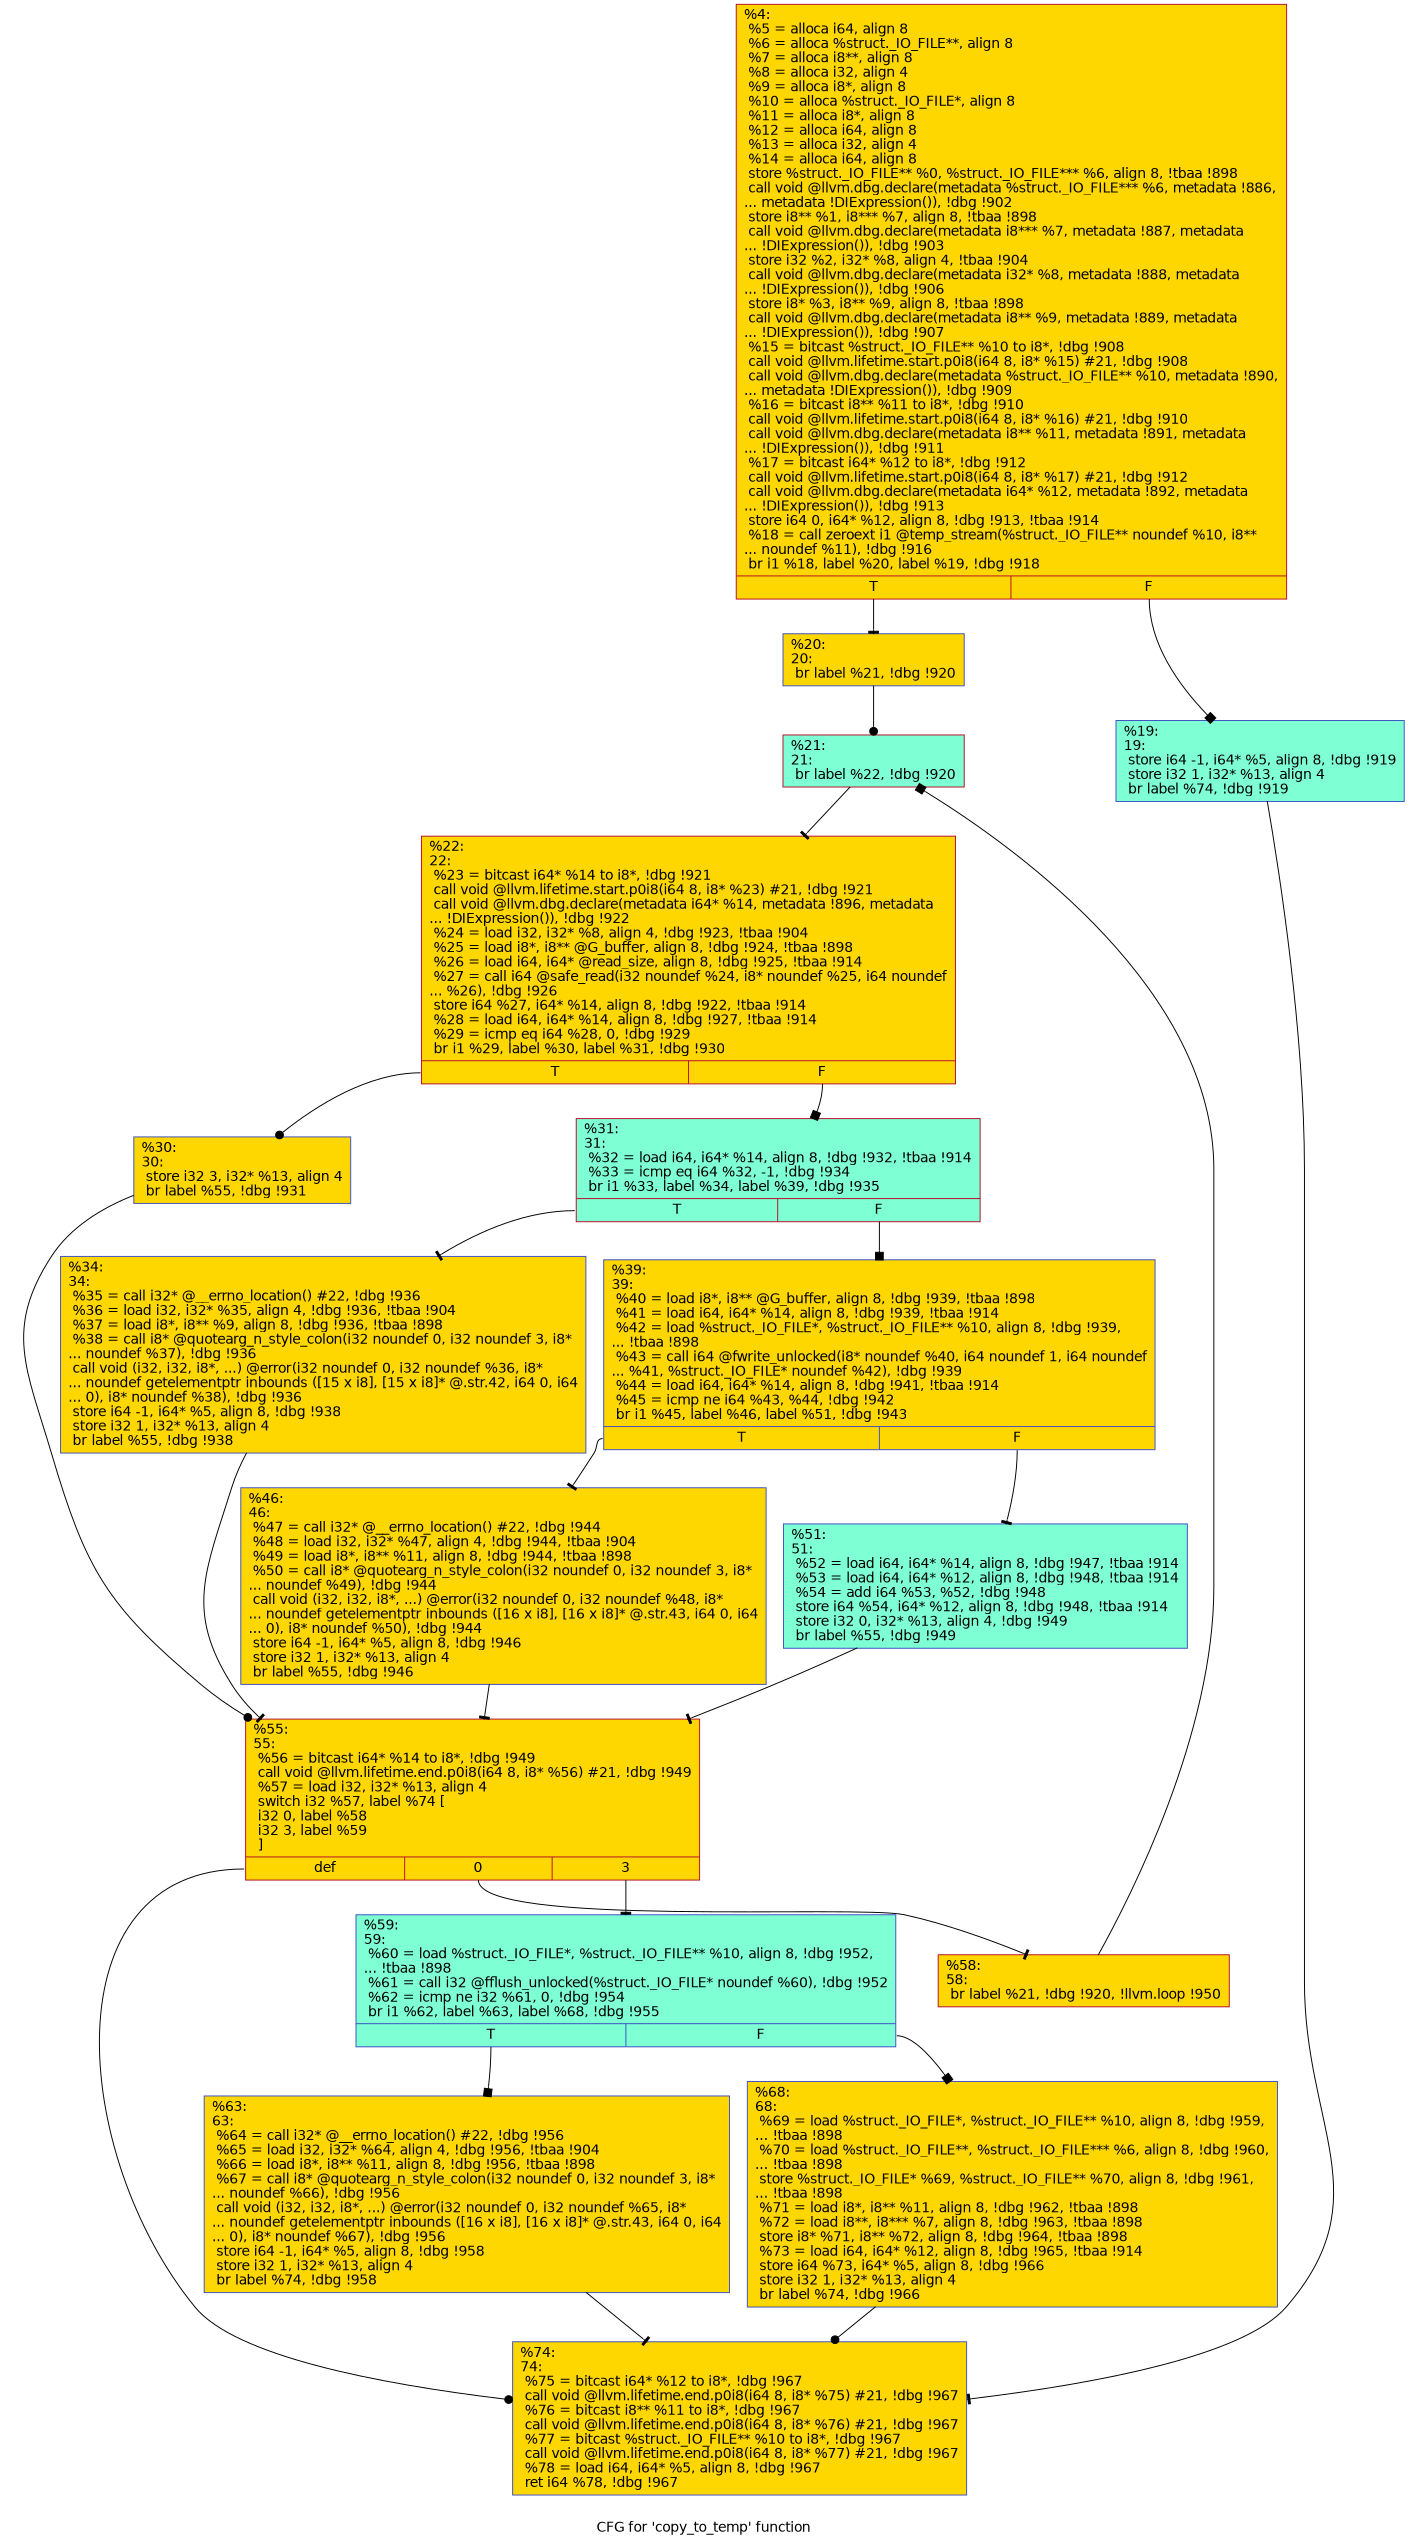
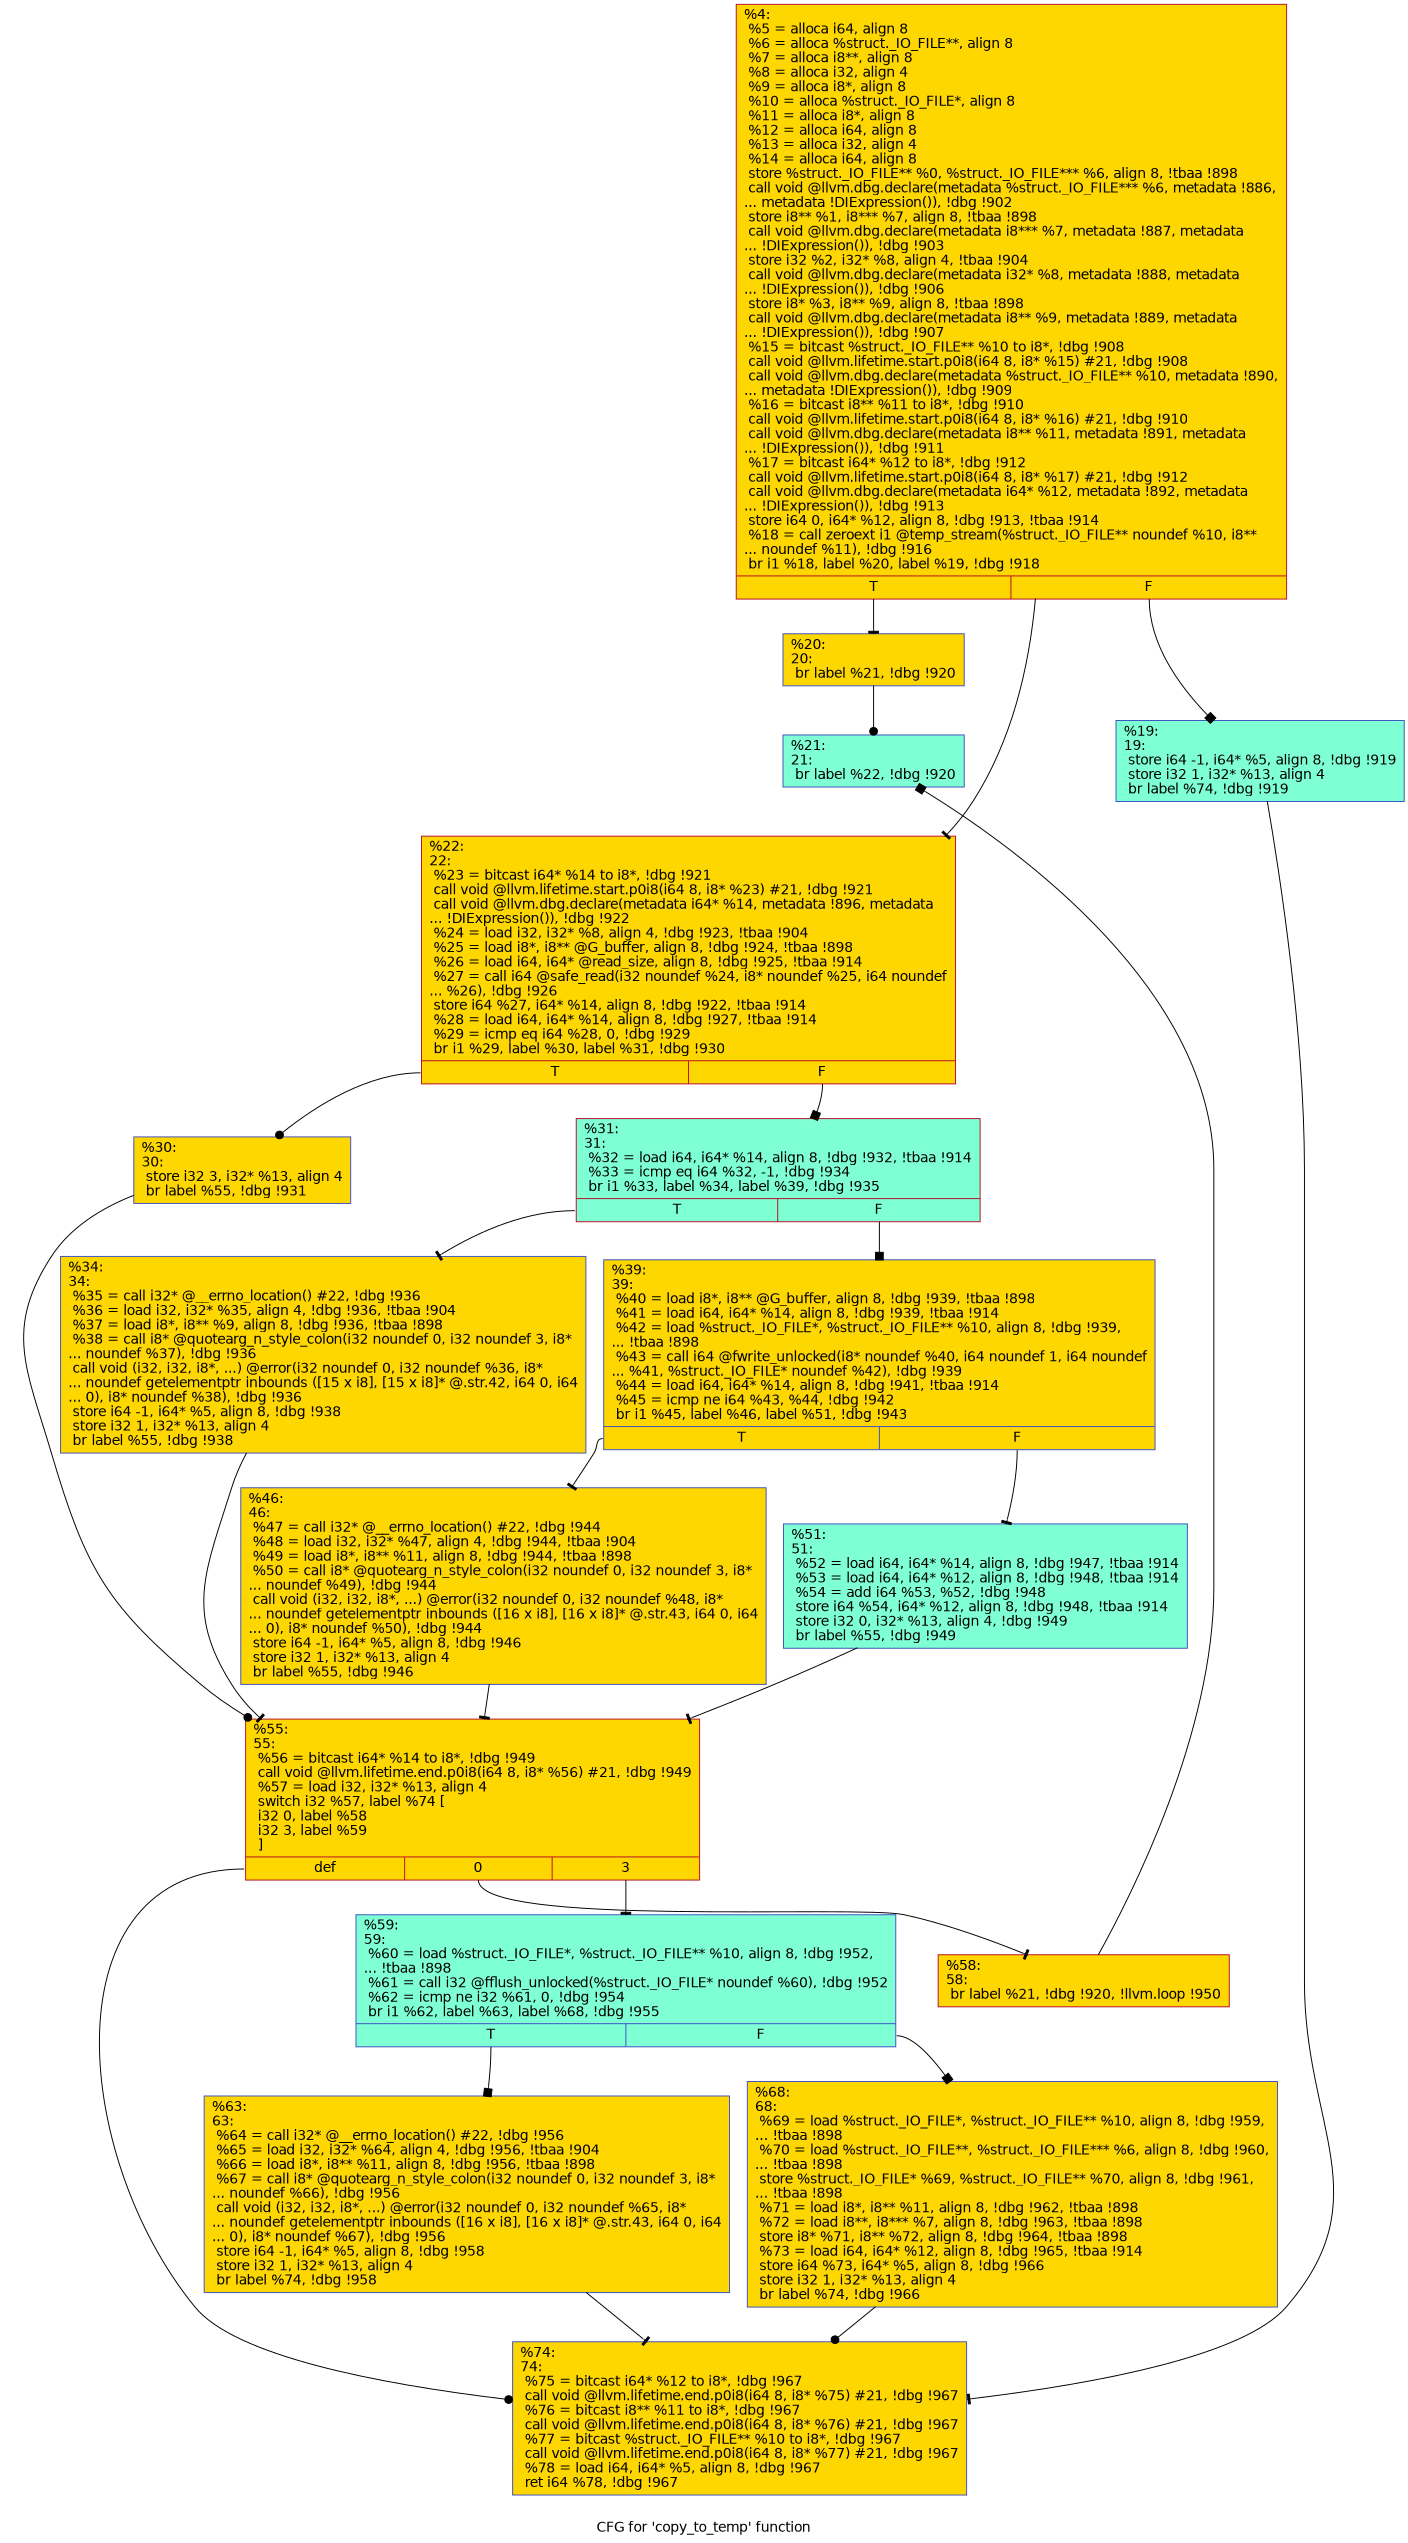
  digraph {
    fontname="DejaVu Sans"
    label="CFG for 'copy_to_temp' function"
    node [color="#3d50c3ff" fillcolor=gold fontname="DejaVu Sans" shape=record style=filled]
    edge [arrowhead=tee fontname="DejaVu Sans"]
    n1 [color="#b70d28ff" label="{%4:\l  %5 = alloca i64, align 8\l  %6 = alloca %struct._IO_FILE**, align 8\l  %7 = alloca i8**, align 8\l  %8 = alloca i32, align 4\l  %9 = alloca i8*, align 8\l  %10 = alloca %struct._IO_FILE*, align 8\l  %11 = alloca i8*, align 8\l  %12 = alloca i64, align 8\l  %13 = alloca i32, align 4\l  %14 = alloca i64, align 8\l  store %struct._IO_FILE** %0, %struct._IO_FILE*** %6, align 8, !tbaa !898\l  call void @llvm.dbg.declare(metadata %struct._IO_FILE*** %6, metadata !886,\l... metadata !DIExpression()), !dbg !902\l  store i8** %1, i8*** %7, align 8, !tbaa !898\l  call void @llvm.dbg.declare(metadata i8*** %7, metadata !887, metadata\l... !DIExpression()), !dbg !903\l  store i32 %2, i32* %8, align 4, !tbaa !904\l  call void @llvm.dbg.declare(metadata i32* %8, metadata !888, metadata\l... !DIExpression()), !dbg !906\l  store i8* %3, i8** %9, align 8, !tbaa !898\l  call void @llvm.dbg.declare(metadata i8** %9, metadata !889, metadata\l... !DIExpression()), !dbg !907\l  %15 = bitcast %struct._IO_FILE** %10 to i8*, !dbg !908\l  call void @llvm.lifetime.start.p0i8(i64 8, i8* %15) #21, !dbg !908\l  call void @llvm.dbg.declare(metadata %struct._IO_FILE** %10, metadata !890,\l... metadata !DIExpression()), !dbg !909\l  %16 = bitcast i8** %11 to i8*, !dbg !910\l  call void @llvm.lifetime.start.p0i8(i64 8, i8* %16) #21, !dbg !910\l  call void @llvm.dbg.declare(metadata i8** %11, metadata !891, metadata\l... !DIExpression()), !dbg !911\l  %17 = bitcast i64* %12 to i8*, !dbg !912\l  call void @llvm.lifetime.start.p0i8(i64 8, i8* %17) #21, !dbg !912\l  call void @llvm.dbg.declare(metadata i64* %12, metadata !892, metadata\l... !DIExpression()), !dbg !913\l  store i64 0, i64* %12, align 8, !dbg !913, !tbaa !914\l  %18 = call zeroext i1 @temp_stream(%struct._IO_FILE** noundef %10, i8**\l... noundef %11), !dbg !916\l  br i1 %18, label %20, label %19, !dbg !918\l|{<s0>T|<s1>F}}"]
    n2 [label="{%20:\l20:                                               \l  br label %21, !dbg !920\l}"]
    n3 [fillcolor=aquamarine label="{%19:\l19:                                               \l  store i64 -1, i64* %5, align 8, !dbg !919\l  store i32 1, i32* %13, align 4\l  br label %74, !dbg !919\l}"]
-   n4 [color="#b70d28ff" fillcolor=aquamarine label="{%21:\l21:                                               \l  br label %22, !dbg !920\l}"]
+   n4 [fillcolor=aquamarine label="{%21:\l21:                                               \l  br label %22, !dbg !920\l}"]
    n5 [label="{%74:\l74:                                               \l  %75 = bitcast i64* %12 to i8*, !dbg !967\l  call void @llvm.lifetime.end.p0i8(i64 8, i8* %75) #21, !dbg !967\l  %76 = bitcast i8** %11 to i8*, !dbg !967\l  call void @llvm.lifetime.end.p0i8(i64 8, i8* %76) #21, !dbg !967\l  %77 = bitcast %struct._IO_FILE** %10 to i8*, !dbg !967\l  call void @llvm.lifetime.end.p0i8(i64 8, i8* %77) #21, !dbg !967\l  %78 = load i64, i64* %5, align 8, !dbg !967\l  ret i64 %78, !dbg !967\l}"]
    n6 [color="#b70d28ff" label="{%22:\l22:                                               \l  %23 = bitcast i64* %14 to i8*, !dbg !921\l  call void @llvm.lifetime.start.p0i8(i64 8, i8* %23) #21, !dbg !921\l  call void @llvm.dbg.declare(metadata i64* %14, metadata !896, metadata\l... !DIExpression()), !dbg !922\l  %24 = load i32, i32* %8, align 4, !dbg !923, !tbaa !904\l  %25 = load i8*, i8** @G_buffer, align 8, !dbg !924, !tbaa !898\l  %26 = load i64, i64* @read_size, align 8, !dbg !925, !tbaa !914\l  %27 = call i64 @safe_read(i32 noundef %24, i8* noundef %25, i64 noundef\l... %26), !dbg !926\l  store i64 %27, i64* %14, align 8, !dbg !922, !tbaa !914\l  %28 = load i64, i64* %14, align 8, !dbg !927, !tbaa !914\l  %29 = icmp eq i64 %28, 0, !dbg !929\l  br i1 %29, label %30, label %31, !dbg !930\l|{<s0>T|<s1>F}}"]
    n7 [label="{%30:\l30:                                               \l  store i32 3, i32* %13, align 4\l  br label %55, !dbg !931\l}"]
    n8 [color="#b70d28ff" fillcolor=aquamarine label="{%31:\l31:                                               \l  %32 = load i64, i64* %14, align 8, !dbg !932, !tbaa !914\l  %33 = icmp eq i64 %32, -1, !dbg !934\l  br i1 %33, label %34, label %39, !dbg !935\l|{<s0>T|<s1>F}}"]
    n9 [color="#b70d28ff" label="{%55:\l55:                                               \l  %56 = bitcast i64* %14 to i8*, !dbg !949\l  call void @llvm.lifetime.end.p0i8(i64 8, i8* %56) #21, !dbg !949\l  %57 = load i32, i32* %13, align 4\l  switch i32 %57, label %74 [\l    i32 0, label %58\l    i32 3, label %59\l  ]\l|{<s0>def|<s1>0|<s2>3}}"]
    n10 [label="{%34:\l34:                                               \l  %35 = call i32* @__errno_location() #22, !dbg !936\l  %36 = load i32, i32* %35, align 4, !dbg !936, !tbaa !904\l  %37 = load i8*, i8** %9, align 8, !dbg !936, !tbaa !898\l  %38 = call i8* @quotearg_n_style_colon(i32 noundef 0, i32 noundef 3, i8*\l... noundef %37), !dbg !936\l  call void (i32, i32, i8*, ...) @error(i32 noundef 0, i32 noundef %36, i8*\l... noundef getelementptr inbounds ([15 x i8], [15 x i8]* @.str.42, i64 0, i64\l... 0), i8* noundef %38), !dbg !936\l  store i64 -1, i64* %5, align 8, !dbg !938\l  store i32 1, i32* %13, align 4\l  br label %55, !dbg !938\l}"]
    n11 [label="{%39:\l39:                                               \l  %40 = load i8*, i8** @G_buffer, align 8, !dbg !939, !tbaa !898\l  %41 = load i64, i64* %14, align 8, !dbg !939, !tbaa !914\l  %42 = load %struct._IO_FILE*, %struct._IO_FILE** %10, align 8, !dbg !939,\l... !tbaa !898\l  %43 = call i64 @fwrite_unlocked(i8* noundef %40, i64 noundef 1, i64 noundef\l... %41, %struct._IO_FILE* noundef %42), !dbg !939\l  %44 = load i64, i64* %14, align 8, !dbg !941, !tbaa !914\l  %45 = icmp ne i64 %43, %44, !dbg !942\l  br i1 %45, label %46, label %51, !dbg !943\l|{<s0>T|<s1>F}}"]
    n12 [color="#b70d28ff" label="{%58:\l58:                                               \l  br label %21, !dbg !920, !llvm.loop !950\l}"]
    n13 [fillcolor=aquamarine label="{%59:\l59:                                               \l  %60 = load %struct._IO_FILE*, %struct._IO_FILE** %10, align 8, !dbg !952,\l... !tbaa !898\l  %61 = call i32 @fflush_unlocked(%struct._IO_FILE* noundef %60), !dbg !952\l  %62 = icmp ne i32 %61, 0, !dbg !954\l  br i1 %62, label %63, label %68, !dbg !955\l|{<s0>T|<s1>F}}"]
    n14 [label="{%46:\l46:                                               \l  %47 = call i32* @__errno_location() #22, !dbg !944\l  %48 = load i32, i32* %47, align 4, !dbg !944, !tbaa !904\l  %49 = load i8*, i8** %11, align 8, !dbg !944, !tbaa !898\l  %50 = call i8* @quotearg_n_style_colon(i32 noundef 0, i32 noundef 3, i8*\l... noundef %49), !dbg !944\l  call void (i32, i32, i8*, ...) @error(i32 noundef 0, i32 noundef %48, i8*\l... noundef getelementptr inbounds ([16 x i8], [16 x i8]* @.str.43, i64 0, i64\l... 0), i8* noundef %50), !dbg !944\l  store i64 -1, i64* %5, align 8, !dbg !946\l  store i32 1, i32* %13, align 4\l  br label %55, !dbg !946\l}"]
    n15 [fillcolor=aquamarine label="{%51:\l51:                                               \l  %52 = load i64, i64* %14, align 8, !dbg !947, !tbaa !914\l  %53 = load i64, i64* %12, align 8, !dbg !948, !tbaa !914\l  %54 = add i64 %53, %52, !dbg !948\l  store i64 %54, i64* %12, align 8, !dbg !948, !tbaa !914\l  store i32 0, i32* %13, align 4, !dbg !949\l  br label %55, !dbg !949\l}"]
    n16 [label="{%63:\l63:                                               \l  %64 = call i32* @__errno_location() #22, !dbg !956\l  %65 = load i32, i32* %64, align 4, !dbg !956, !tbaa !904\l  %66 = load i8*, i8** %11, align 8, !dbg !956, !tbaa !898\l  %67 = call i8* @quotearg_n_style_colon(i32 noundef 0, i32 noundef 3, i8*\l... noundef %66), !dbg !956\l  call void (i32, i32, i8*, ...) @error(i32 noundef 0, i32 noundef %65, i8*\l... noundef getelementptr inbounds ([16 x i8], [16 x i8]* @.str.43, i64 0, i64\l... 0), i8* noundef %67), !dbg !956\l  store i64 -1, i64* %5, align 8, !dbg !958\l  store i32 1, i32* %13, align 4\l  br label %74, !dbg !958\l}"]
    n17 [label="{%68:\l68:                                               \l  %69 = load %struct._IO_FILE*, %struct._IO_FILE** %10, align 8, !dbg !959,\l... !tbaa !898\l  %70 = load %struct._IO_FILE**, %struct._IO_FILE*** %6, align 8, !dbg !960,\l... !tbaa !898\l  store %struct._IO_FILE* %69, %struct._IO_FILE** %70, align 8, !dbg !961,\l... !tbaa !898\l  %71 = load i8*, i8** %11, align 8, !dbg !962, !tbaa !898\l  %72 = load i8**, i8*** %7, align 8, !dbg !963, !tbaa !898\l  store i8* %71, i8** %72, align 8, !dbg !964, !tbaa !898\l  %73 = load i64, i64* %12, align 8, !dbg !965, !tbaa !914\l  store i64 %73, i64* %5, align 8, !dbg !966\l  store i32 1, i32* %13, align 4\l  br label %74, !dbg !966\l}"]
    n1 -> n2 [tailport=s0]
    n1 -> n3 [arrowhead=box tailport=s1]
    n2 -> n4 [arrowhead=dot]
    n3 -> n5
-   n4 -> n6
+   n1 -> n6
    n6 -> n7 [arrowhead=dot tailport=s0]
    n6 -> n8 [arrowhead=box tailport=s1]
    n7 -> n9 [arrowhead=dot]
    n8 -> n10 [tailport=s0]
    n8 -> n11 [arrowhead=box tailport=s1]
    n9 -> n5 [arrowhead=dot tailport=s0]
    n9 -> n12 [tailport=s1]
    n9 -> n13 [tailport=s2]
    n10 -> n9
    n11 -> n14 [tailport=s0]
    n11 -> n15 [tailport=s1]
    n12 -> n4 [arrowhead=box]
    n13 -> n16 [arrowhead=box tailport=s0]
    n13 -> n17 [arrowhead=box tailport=s1]
    n14 -> n9
    n15 -> n9
    n16 -> n5
    n17 -> n5 [arrowhead=dot]
  }
